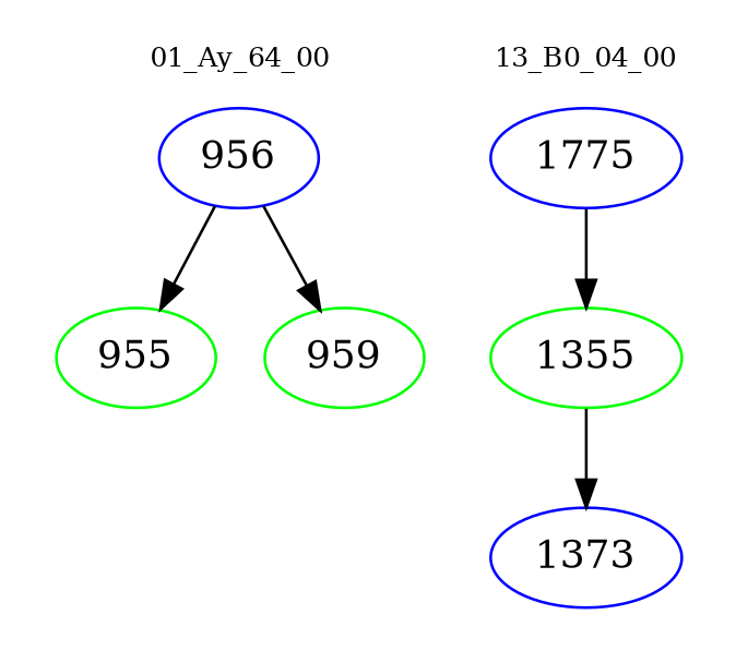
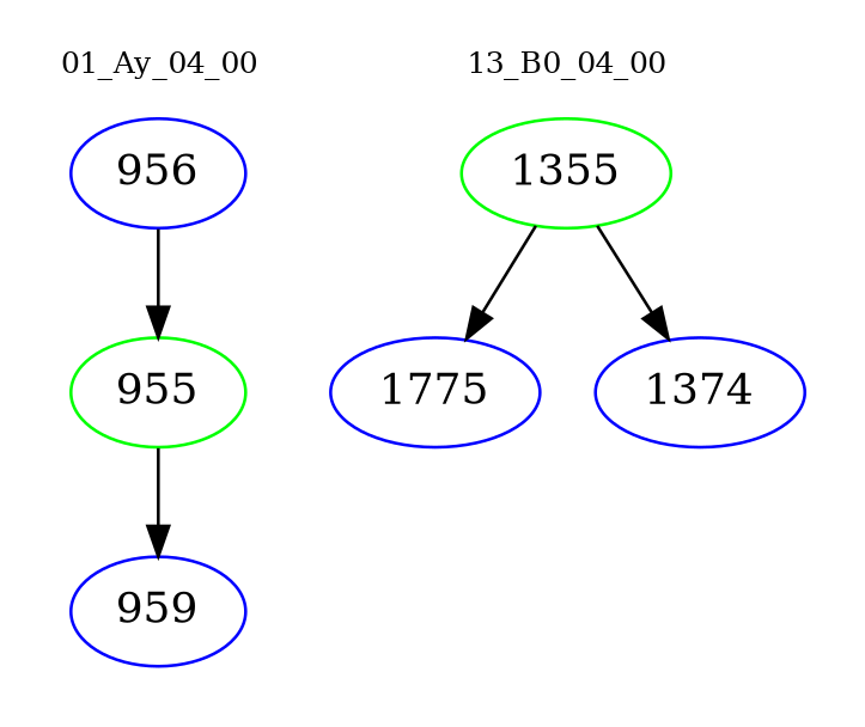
  digraph {
    node [color=blue]
    edge [color=black]
    n1 [label=956]
    n2 [color=green label=955]
-   n3 [color=green label=959]
+   n3 [label=959]
    n4 [label=1775]
    n5 [color=green label=1355]
-   n6 [label=1373]
+   n6 [label=1374]
    subgraph cluster_1 {
      color=white
      fontsize=10
-     label="01_Ay_64_00"
+     label="01_Ay_04_00"
      n1
      n2
      n3
    }
    subgraph cluster_2 {
      color=white
      fontsize=10
      label="13_B0_04_00"
      n4
      n5
      n6
    }
    n1 -> n2
-   n1 -> n3
-   n4 -> n5
+   n2 -> n3
+   n5 -> n4
    n5 -> n6
  }
